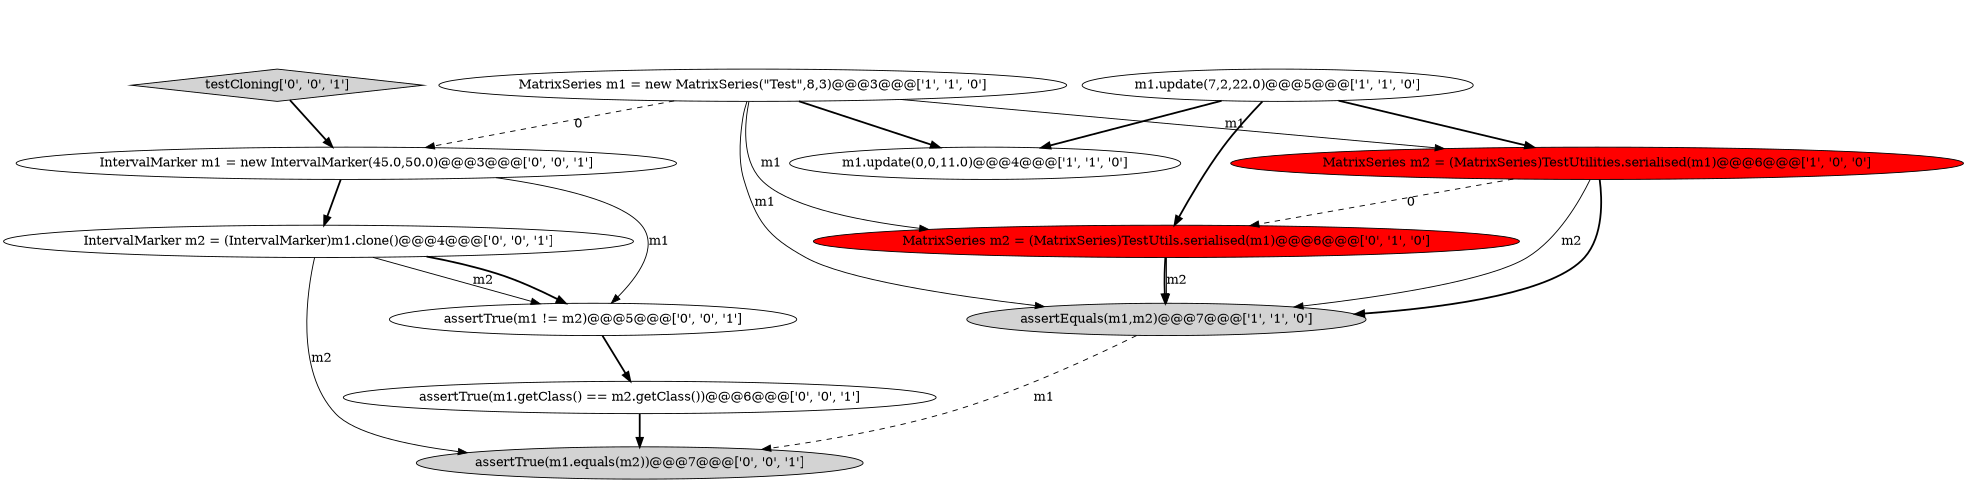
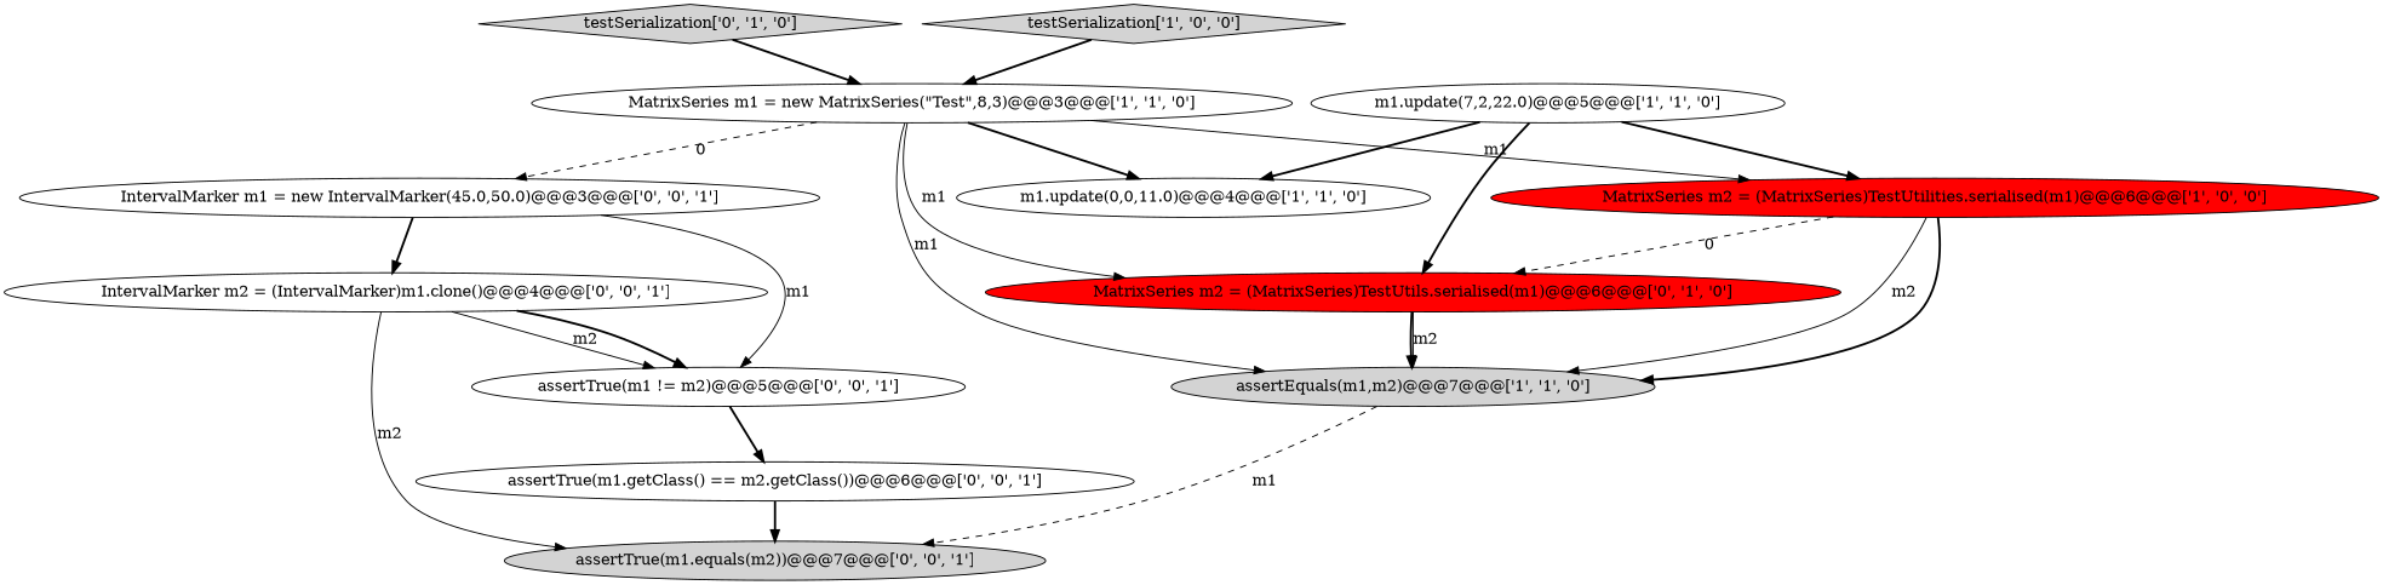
  digraph {
    node [fillcolor=white shape=ellipse style=filled]
    edge [style=bold]
    n1 [label="IntervalMarker m1 = new IntervalMarker(45.0,50.0)@@@3@@@['0', '0', '1']"]
    n2 [label="assertTrue(m1 != m2)@@@5@@@['0', '0', '1']"]
    n3 [label="IntervalMarker m2 = (IntervalMarker)m1.clone()@@@4@@@['0', '0', '1']"]
    n4 [label="assertTrue(m1.getClass() == m2.getClass())@@@6@@@['0', '0', '1']"]
    n5 [fillcolor=lightgray label="assertTrue(m1.equals(m2))@@@7@@@['0', '0', '1']"]
    n6 [label="m1.update(0,0,11.0)@@@4@@@['1', '1', '0']"]
    n7 [label="m1.update(7,2,22.0)@@@5@@@['1', '1', '0']"]
    n8 [fillcolor=red label="MatrixSeries m2 = (MatrixSeries)TestUtils.serialised(m1)@@@6@@@['0', '1', '0']"]
    n9 [fillcolor=red label="MatrixSeries m2 = (MatrixSeries)TestUtilities.serialised(m1)@@@6@@@['1', '0', '0']"]
    n10 [fillcolor=lightgray label="assertEquals(m1,m2)@@@7@@@['1', '1', '0']"]
    n11 [label="MatrixSeries m1 = new MatrixSeries(\"Test\",8,3)@@@3@@@['1', '1', '0']"]
-   n12 [fillcolor=lightgray label="testCloning['0', '0', '1']" shape=diamond]
+   n13 [fillcolor=lightgray label="testSerialization['0', '1', '0']" shape=diamond]
+   n14 [fillcolor=lightgray label="testSerialization['1', '0', '0']" shape=diamond]
    n1 -> n2 [label=m1 style=solid]
    n1 -> n3
    n2 -> n4
    n3 -> n2 [label=m2 style=solid]
    n3 -> n2
    n3 -> n5 [label=m2 style=solid]
    n4 -> n5
    n7 -> n6
    n7 -> n8
    n7 -> n9
    n8 -> n10 [label=m2 style=solid]
    n8 -> n10
    n9 -> n8 [label=0 style=dashed]
    n9 -> n10 [label=m2 style=solid]
    n9 -> n10
    n10 -> n5 [label=m1 style=dashed]
    n11 -> n1 [label=0 style=dashed]
    n11 -> n6
    n11 -> n8 [label=m1 style=solid]
    n11 -> n9 [label=m1 style=solid]
    n11 -> n10 [label=m1 style=solid]
-   n12 -> n1
+   n13 -> n11
+   n14 -> n11
  }
